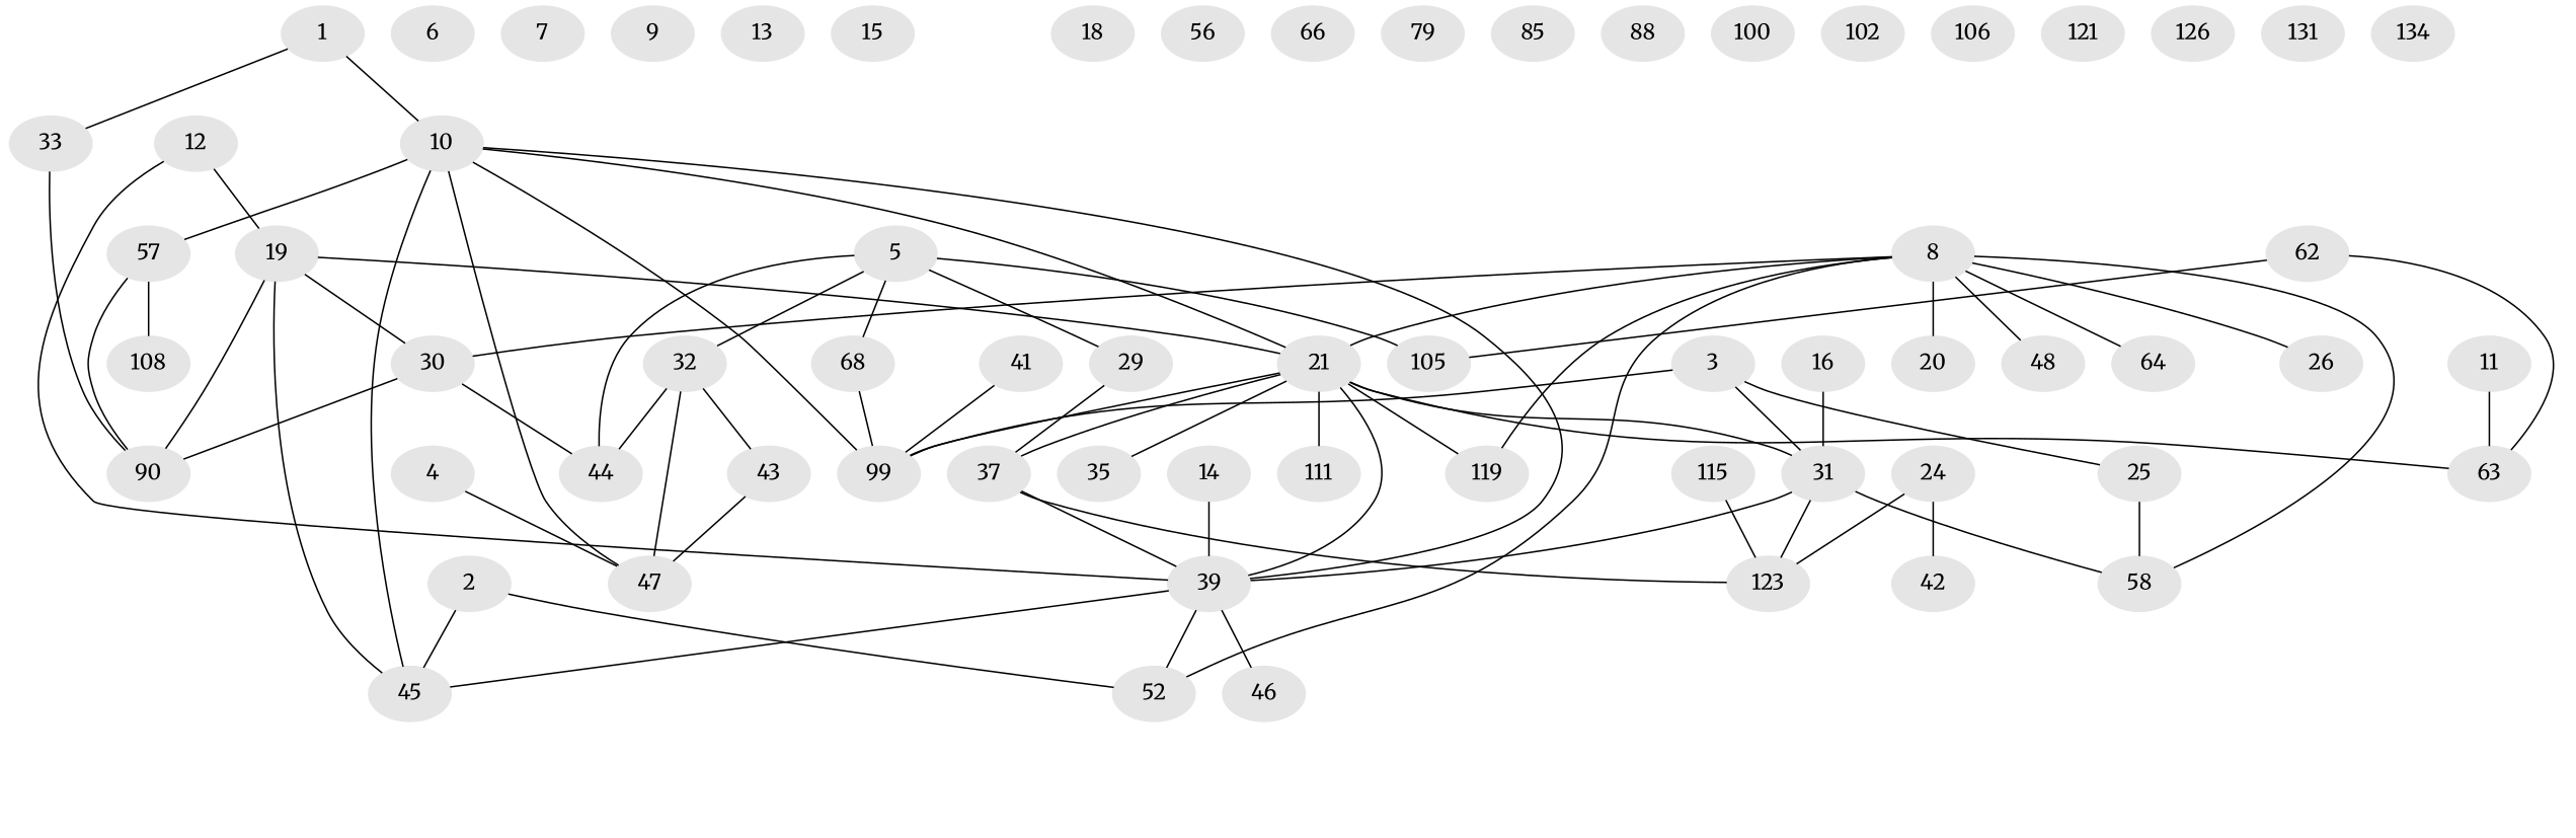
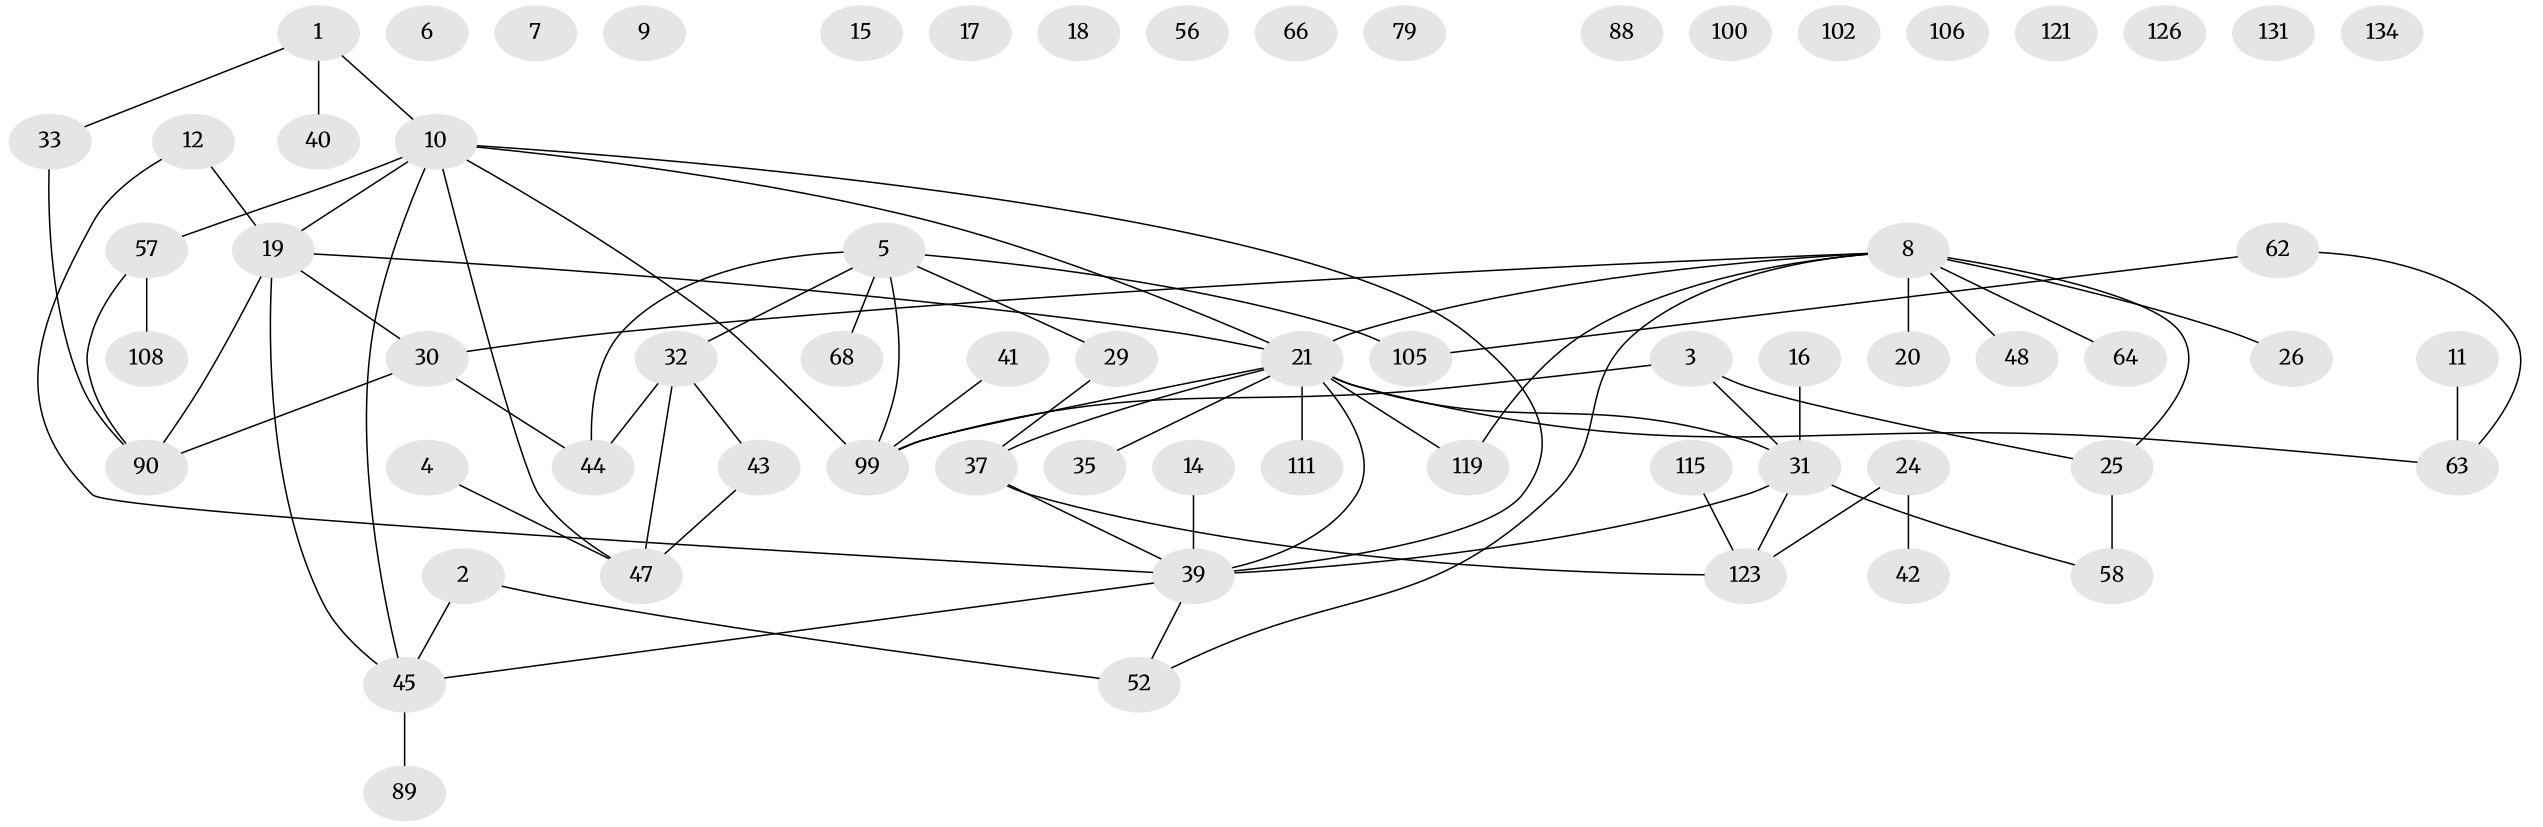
  graph {
    fontname=Merriweather
    node [color=gray90 fontname=Merriweather style=filled]
    edge [fontname=Merriweather]
    1 [super="+49"]
    10 [super="+61+22+120"]
    33 [super="+114"]
+   40
    45
    99 [super="+130"]
    47 [super="+133"]
    21 [super="+73+81+72"]
    19 [super="+112"]
    39 [super="+65+125"]
    57 [super="+59"]
    90
    2
    52 [super="+60"]
+   89
    3 [super="+96+122"]
    25 [super="+53+27"]
    31 [super="+84"]
    58
    123
    4 [super="+128+110"]
    5 [super="+70"]
    29
    32 [super="+94"]
    68 [super="+107"]
    105
    44 [super="+50"]
    37 [super="+55"]
    43
    6
    7 [super="+127"]
    8 [super="+92+36"]
    20
    26
    30 [super="+86+67+51"]
    48
    64 [super="+116"]
    119
    35
    63
    111
    9
-   46
    108 [super="+137"]
    11
    12
-   13
    14 [super="+23"]
    15
    16
+   17 [super="+129"]
    18 [super="+34"]
    42 [super="+77+80"]
    24
    41
    56
    62
    66
    79
-   85
    88
    100
    102 [super="+132"]
    106
    115
    121
    126
    131
    134
    1 -- 10
    1 -- 33
+   1 -- 40
    10 -- 45
    10 -- 99
    10 -- 47
    10 -- 21
+   10 -- 19
    10 -- 39
    10 -- 57
    33 -- 90
+   45 -- 89
    21 -- 99
    21 -- 39
    21 -- 31
    21 -- 37
    21 -- 119
    21 -- 35
    21 -- 63 [weight=2]
    21 -- 111
    19 -- 45
    19 -- 21
    19 -- 90
    19 -- 30 [weight=2]
    39 -- 45
    39 -- 52
-   39 -- 46
    57 -- 90
    57 -- 108
    2 -- 45
    2 -- 52
    3 -- 99
    3 -- 25
    3 -- 31
    25 -- 58
    31 -- 39
    31 -- 58
    31 -- 123
    4 -- 47
-   68 -- 99
+   5 -- 99
    5 -- 29
    5 -- 32
    5 -- 68
    5 -- 105
    5 -- 44
    29 -- 37
    32 -- 47
    32 -- 44
    32 -- 43
    37 -- 39
    37 -- 123
    43 -- 47
    8 -- 21 [weight=2]
    8 -- 52
-   8 -- 58
+   8 -- 25
    8 -- 20
    8 -- 26
    8 -- 30
    8 -- 48
    8 -- 64
    8 -- 119
    30 -- 90
    30 -- 44
    11 -- 63
    12 -- 19
    12 -- 39
    14 -- 39
    16 -- 31
    24 -- 123
    24 -- 42
    41 -- 99
    62 -- 105
    62 -- 63
    115 -- 123
  }
